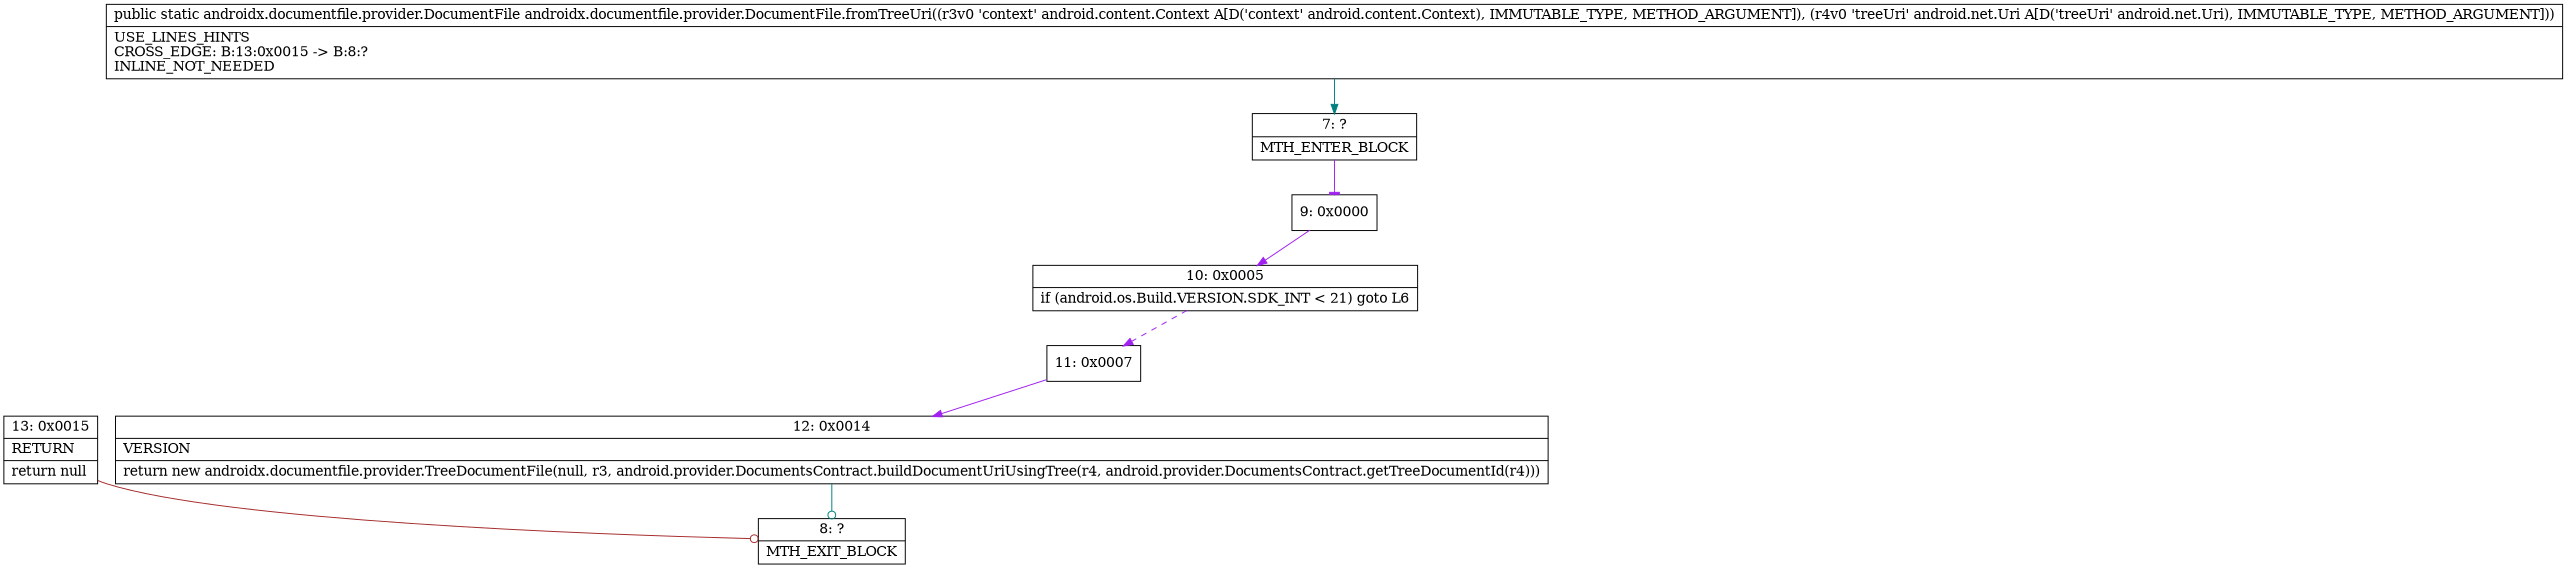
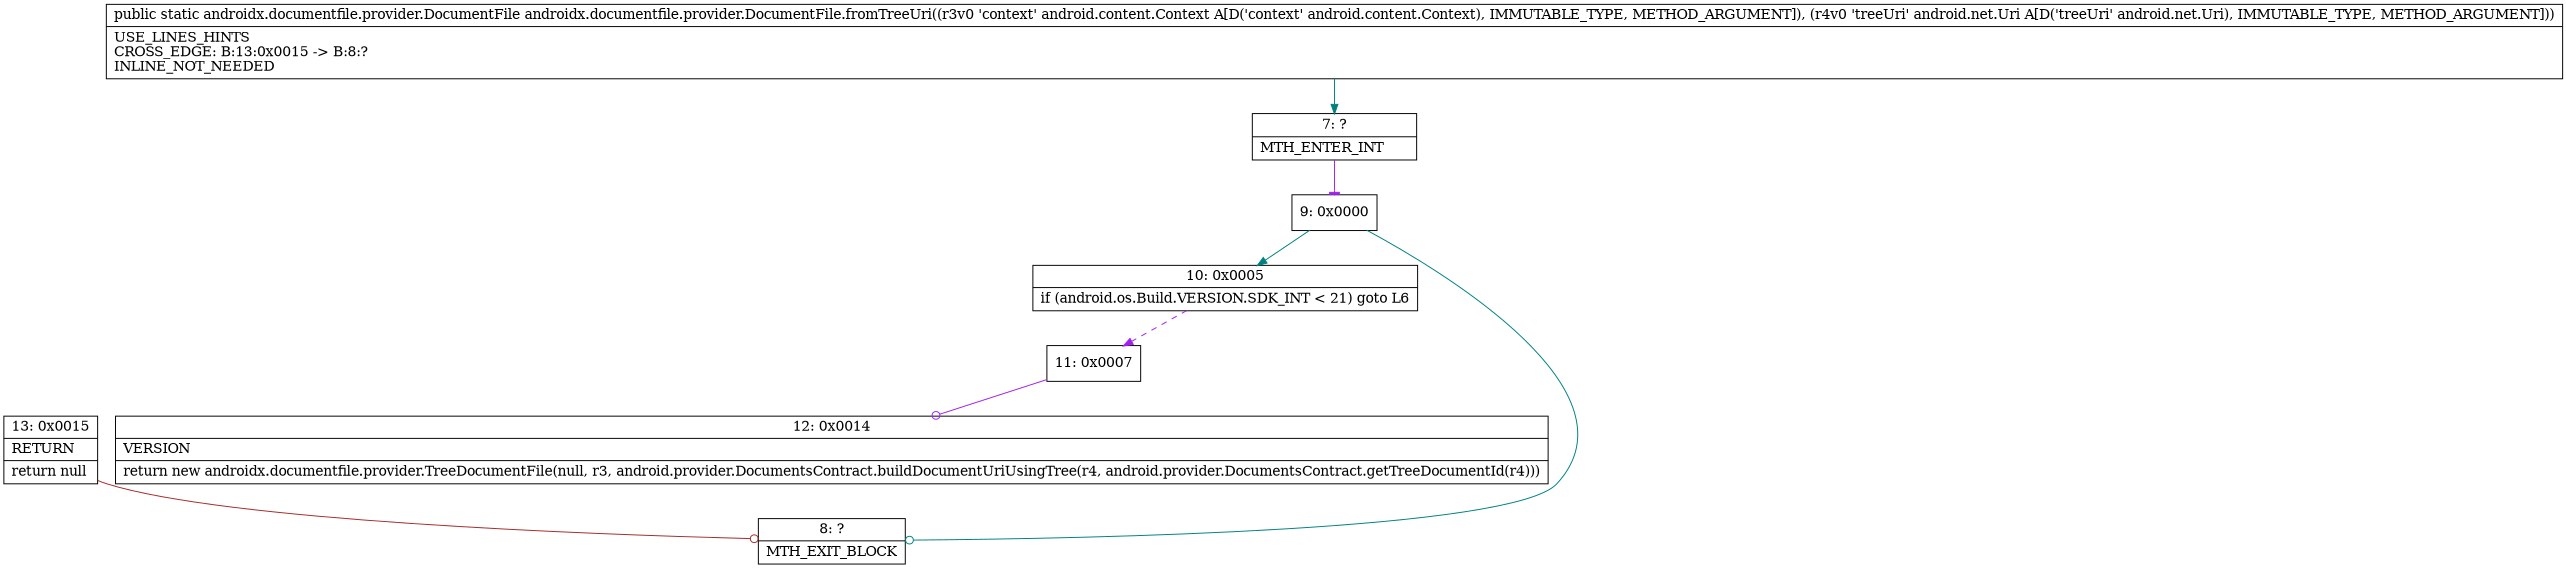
  digraph {
    fontname="DejaVu Serif"
    node [fontname="DejaVu Serif" shape=record]
    edge [arrowhead=normal color=purple fontname="DejaVu Serif"]
-   n1 [label="{7\:\ ?|MTH_ENTER_BLOCK\l}"]
+   n1 [label="{7\:\ ?|MTH_ENTER_INT\l}"]
    n2 [label="{9\:\ 0x0000}"]
    n3 [label="{10\:\ 0x0005|if (android.os.Build.VERSION.SDK_INT \< 21) goto L6\l}"]
    n4 [label="{11\:\ 0x0007}"]
    n5 [label="{12\:\ 0x0014|VERSION\l|return new androidx.documentfile.provider.TreeDocumentFile(null, r3, android.provider.DocumentsContract.buildDocumentUriUsingTree(r4, android.provider.DocumentsContract.getTreeDocumentId(r4)))\l}"]
    n6 [label="{13\:\ 0x0015|RETURN\l|return null\l}"]
    n7 [label="{8\:\ ?|MTH_EXIT_BLOCK\l}"]
    n8 [label="{public static androidx.documentfile.provider.DocumentFile androidx.documentfile.provider.DocumentFile.fromTreeUri((r3v0 'context' android.content.Context A[D('context' android.content.Context), IMMUTABLE_TYPE, METHOD_ARGUMENT]), (r4v0 'treeUri' android.net.Uri A[D('treeUri' android.net.Uri), IMMUTABLE_TYPE, METHOD_ARGUMENT]))  | USE_LINES_HINTS\lCROSS_EDGE: B:13:0x0015 \-\> B:8:?\lINLINE_NOT_NEEDED\l}"]
    n1 -> n2 [arrowhead=tee]
-   n2 -> n3
+   n2 -> n3 [color=teal]
    n3 -> n4 [style=dashed]
-   n4 -> n5
-   n5 -> n7 [arrowhead=odot color=teal]
+   n4 -> n5 [arrowhead=odot]
+   n2 -> n7 [arrowhead=odot color=teal]
    n6 -> n7 [arrowhead=odot color=brown]
    n8 -> n1 [color=teal]
  }
